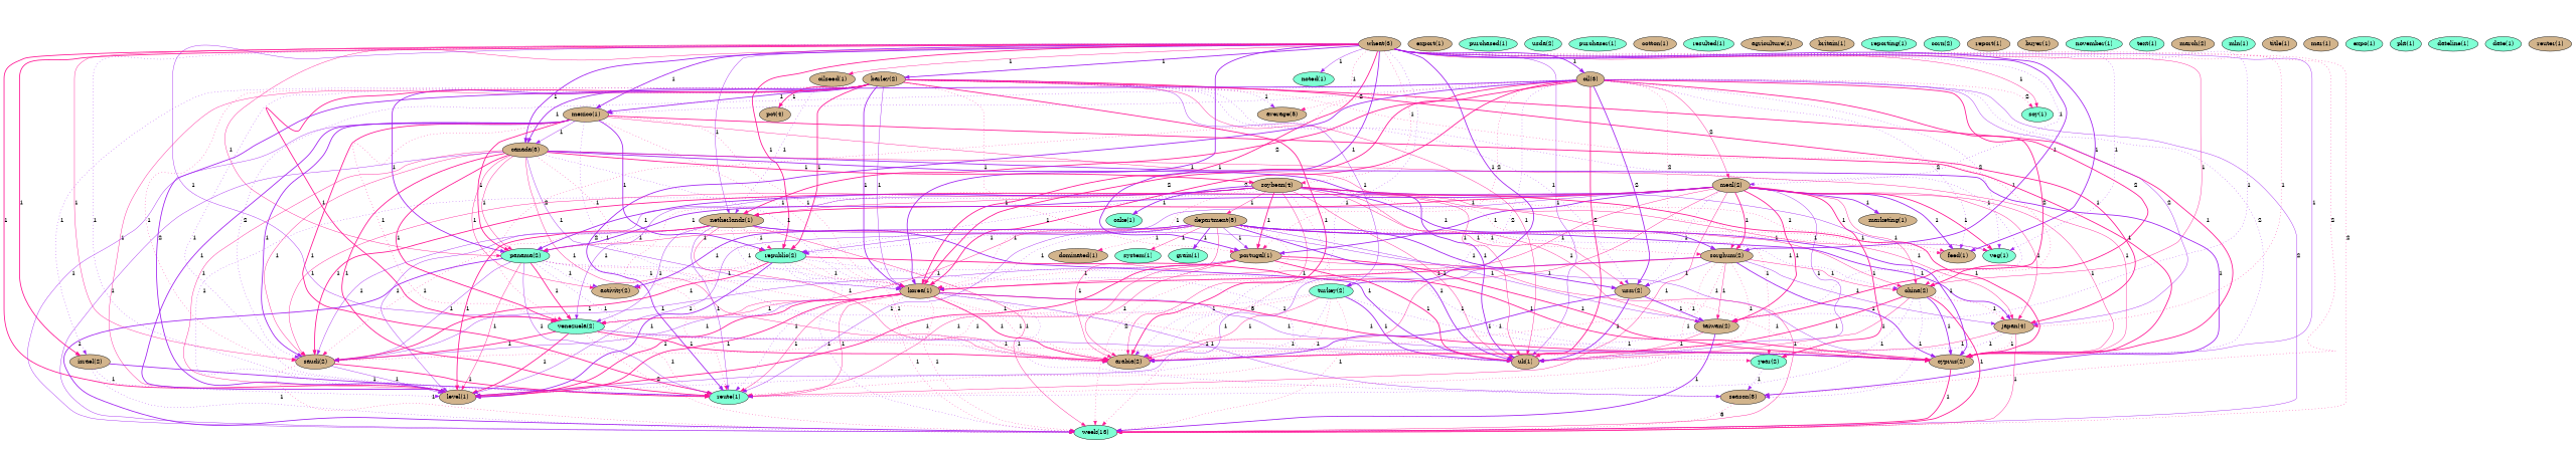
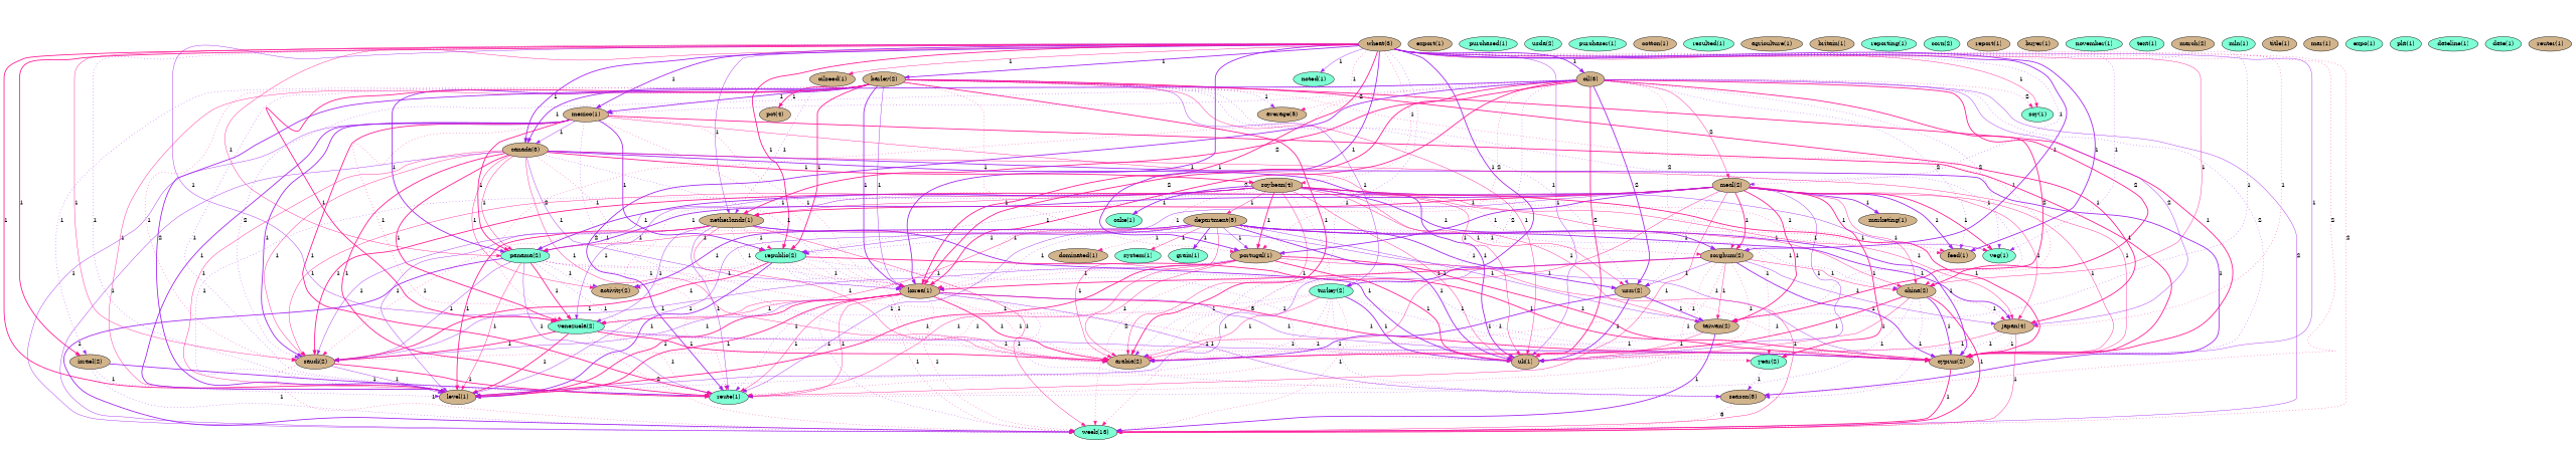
  digraph {
    node [fillcolor=tan style=filled]
    edge [color=deeppink style=dotted]
    n1 [label="wheat(3)"]
    n2 [label="barley(2)"]
    n3 [label="israel(2)"]
    n4 [fillcolor=aquamarine label="turkey(2)"]
    n5 [label="oil(3)"]
    n6 [fillcolor=aquamarine label="soy(1)"]
    n7 [label="mexico(1)"]
    n8 [label="canada(3)"]
    n9 [label="average(5)"]
    n10 [label="korea(1)"]
    n11 [label="oilseed(1)"]
    n12 [label="meal(2)"]
    n13 [label="soybean(4)"]
    n14 [fillcolor=aquamarine label="noted(1)"]
    n15 [label="netherlands(1)"]
    n16 [fillcolor=aquamarine label="panama(2)"]
    n17 [fillcolor=aquamarine label="venezuela(2)"]
    n18 [fillcolor=aquamarine label="republic(2)"]
    n19 [label="portugal(1)"]
    n20 [label="saudi(2)"]
    n21 [label="sorghum(2)"]
    n22 [label="level(1)"]
    n23 [label="china(2)"]
    n24 [fillcolor=aquamarine label="reute(1)"]
    n25 [label="japan(4)"]
    n26 [label="season(8)"]
    n27 [label="cyprus(2)"]
    n28 [label="taiwan(2)"]
    n29 [fillcolor=aquamarine label="week(13)"]
    n30 [label="uk(1)"]
    n31 [label="feed(1)"]
    n32 [label="arabia(2)"]
    n33 [fillcolor=aquamarine label="veg(1)"]
    n34 [label="ussr(2)"]
    n35 [label="pct(4)"]
    n36 [label="activity(2)"]
    n37 [label="marketing(1)"]
    n38 [fillcolor=aquamarine label="year(2)"]
    n39 [label="department(5)"]
    n40 [fillcolor=aquamarine label="cake(1)"]
    n41 [label="dominated(1)"]
    n42 [fillcolor=aquamarine label="system(1)"]
    n43 [fillcolor=aquamarine label="grain(1)"]
    n44 [label="export(1)"]
    n45 [fillcolor=aquamarine label="purchased(1)"]
    n46 [fillcolor=aquamarine label="usda(2)"]
    n47 [fillcolor=aquamarine label="purchaser(1)"]
    n48 [label="cotton(1)"]
    n49 [fillcolor=aquamarine label="resulted(1)"]
    n50 [label="agriculture(1)"]
    n51 [label="britain(1)"]
    n52 [fillcolor=aquamarine label="reporting(1)"]
    n53 [fillcolor=aquamarine label="corn(2)"]
    n54 [label="report(1)"]
    n55 [label="buyer(1)"]
    n56 [fillcolor=aquamarine label="november(1)"]
    n57 [fillcolor=aquamarine label="text(1)"]
    n58 [label="march(2)"]
    n59 [fillcolor=aquamarine label="mln(1)"]
    n60 [label="title(1)"]
    n61 [label="mar(1)"]
    n62 [fillcolor=aquamarine label="expo(1)"]
    n63 [fillcolor=aquamarine label="pkt(1)"]
    n64 [fillcolor=aquamarine label="dateline(1)"]
    n65 [fillcolor=aquamarine label="date(1)"]
    n66 [label="reuter(1)"]
    n1 -> n2 [color=purple label=1 style=bold]
    n1 -> n3 [label=1 style=bold]
    n1 -> n4 [color=purple label=1 style=bold]
    n1 -> n5 [color=purple label=1 style=bold]
    n1 -> n6 [label=1 style=solid]
    n1 -> n7 [color=purple label=1 style=bold]
    n1 -> n8 [color=purple label=1 style=bold]
    n1 -> n9 [label=1]
    n1 -> n10 [color=purple label=1 style=bold]
    n1 -> n10 [label=1 style=bold]
    n1 -> n11 [label=1 style=solid]
    n1 -> n12 [color=purple label=1]
    n1 -> n13 [label=1]
    n1 -> n14 [color=purple label=1 style=solid]
    n1 -> n15 [color=purple label=1 style=solid]
    n1 -> n16 [label=1 style=solid]
    n1 -> n17 [color=purple label=1 style=solid]
    n1 -> n18 [label=1 style=bold]
    n1 -> n19 [color=purple label=1 style=bold]
    n1 -> n20 [label=1 style=solid]
    n1 -> n21 [color=purple label=1 style=bold]
    n1 -> n22 [label=1 style=bold]
    n1 -> n23 [label=1 style=solid]
    n1 -> n24 [color=purple label=1]
    n1 -> n25 [label=1]
    n1 -> n26 [label=2]
    n1 -> n27 [color=purple label=1 style=solid]
    n1 -> n28 [color=purple label=1]
    n1 -> n29 [label=2]
    n1 -> n30 [color=purple label=1 style=solid]
    n1 -> n31 [color=purple label=1 style=bold]
    n1 -> n32 [color=purple label=1]
    n1 -> n33 [color=purple label=1]
    n2 -> n3 [color=purple label=1]
    n2 -> n4 [color=purple label=1 style=solid]
    n2 -> n7 [color=purple label=1 style=bold]
    n2 -> n8 [color=purple label=1 style=bold]
    n2 -> n9 [color=purple label=1]
    n2 -> n10 [color=purple label=1 style=solid]
    n2 -> n10 [color=purple label=1 style=bold]
    n2 -> n15 [color=purple label=1]
    n2 -> n16 [color=purple label=1 style=bold]
    n2 -> n17 [label=1 style=bold]
    n2 -> n18 [label=1 style=bold]
    n2 -> n19 [label=1]
    n2 -> n20 [label=1]
    n2 -> n22 [label=1 style=solid]
    n2 -> n23 [label=1]
    n2 -> n24 [color=purple label=1]
    n2 -> n25 [label=1 style=bold]
    n2 -> n27 [label=1 style=bold]
    n2 -> n28 [color=purple label=1]
    n2 -> n30 [label=1 style=solid]
    n2 -> n32 [label=1 style=bold]
    n2 -> n34 [color=purple label=1]
    n2 -> n35 [label=1 style=bold]
    n3 -> n22 [color=purple label=1]
    n3 -> n24 [color=purple label=1 style=bold]
    n3 -> n29 [color=purple label=1]
    n4 -> n17 [color=purple label=1]
    n4 -> n20 [label=1]
    n4 -> n22 [color=purple label=1]
    n4 -> n24 [label=1]
+   n4 -> n26 [color=purple label=1]
    n4 -> n27 [color=purple label=1]
    n4 -> n29 [label=1]
    n4 -> n30 [color=purple label=1 style=bold]
    n4 -> n32 [label=1 style=solid]
    n5 -> n6 [label=2]
    n5 -> n7 [color=purple label=2]
    n5 -> n10 [label=2 style=bold]
    n5 -> n10 [label=2 style=bold]
    n5 -> n12 [label=2 style=solid]
    n5 -> n15 [label=2 style=bold]
    n5 -> n17 [label=2]
    n5 -> n19 [label=2]
    n5 -> n20 [color=purple label=2]
    n5 -> n21 [label=2]
    n5 -> n22 [color=purple label=2 style=bold]
    n5 -> n23 [label=2 style=bold]
    n5 -> n24 [color=purple label=2 style=bold]
    n5 -> n25 [color=purple label=2 style=solid]
    n5 -> n27 [color=purple label=2]
    n5 -> n28 [label=2 style=bold]
    n5 -> n29 [color=purple label=2 style=solid]
    n5 -> n30 [label=2 style=bold]
    n5 -> n31 [color=purple label=2]
    n5 -> n32 [color=purple label=2]
    n5 -> n33 [color=purple label=2]
    n5 -> n34 [color=purple label=2 style=bold]
    n7 -> n8 [color=purple label=1 style=solid]
    n7 -> n10 [label=1]
    n7 -> n10 [label=1]
    n7 -> n16 [label=1 style=bold]
    n7 -> n17 [label=1]
    n7 -> n18 [color=purple label=1 style=bold]
    n7 -> n20 [color=purple label=1 style=bold]
    n7 -> n22 [color=purple label=1 style=bold]
    n7 -> n24 [label=1 style=bold]
    n7 -> n27 [label=1 style=bold]
    n7 -> n29 [color=purple label=1 style=solid]
    n7 -> n30 [label=1 style=solid]
    n7 -> n32 [color=purple label=1]
    n8 -> n10 [color=purple label=1 style=solid]
    n8 -> n10 [color=purple label=1]
    n8 -> n13 [label=1 style=bold]
    n8 -> n16 [label=1 style=solid]
    n8 -> n17 [label=1 style=bold]
    n8 -> n18 [label=1]
    n8 -> n20 [label=1 style=solid]
    n8 -> n22 [label=1 style=solid]
    n8 -> n24 [label=1 style=bold]
    n8 -> n26 [color=purple label=1 style=bold]
    n8 -> n27 [label=1 style=solid]
    n8 -> n29 [color=purple label=1 style=solid]
    n8 -> n30 [color=purple label=1 style=bold]
    n8 -> n32 [label=1 style=solid]
    n8 -> n36 [label=1 style=solid]
    n10 -> n17 [label=1 style=solid]
    n10 -> n20 [color=purple label=1 style=solid]
    n10 -> n22 [label=1 style=bold]
    n10 -> n22 [label=1 style=bold]
    n10 -> n24 [label=1 style=solid]
    n10 -> n24 [label=1 style=solid]
    n10 -> n26 [color=purple label=1]
    n10 -> n26 [color=purple label=1 style=solid]
    n10 -> n27 [label=1 style=bold]
    n10 -> n27 [color=purple label=1 style=solid]
    n10 -> n29 [label=1]
    n10 -> n29 [label=1]
    n10 -> n32 [label=1 style=bold]
    n10 -> n32 [label=1]
-   n12 -> n10 [label=1 style=solid]
    n12 -> n15 [label=1 style=bold]
    n12 -> n16 [color=purple label=1 style=bold]
    n12 -> n18 [color=purple label=1 style=solid]
    n12 -> n19 [color=purple label=1 style=bold]
    n12 -> n20 [label=1 style=bold]
    n12 -> n21 [label=1 style=bold]
    n12 -> n22 [color=purple label=1 style=solid]
    n12 -> n23 [label=1 style=solid]
    n12 -> n24 [label=1 style=solid]
    n12 -> n25 [label=1 style=solid]
    n12 -> n27 [label=1 style=solid]
    n12 -> n28 [label=1 style=bold]
    n12 -> n30 [color=purple label=1 style=solid]
    n12 -> n31 [color=purple label=1 style=bold]
    n12 -> n32 [label=1 style=solid]
    n12 -> n33 [label=1 style=bold]
    n12 -> n34 [color=purple label=1]
    n12 -> n37 [color=purple label=1 style=bold]
    n12 -> n38 [label=1 style=bold]
    n13 -> n10 [label=1]
    n13 -> n15 [label=1 style=solid]
    n13 -> n16 [color=purple label=1 style=bold]
    n13 -> n17 [color=purple label=1 style=solid]
    n13 -> n18 [color=purple label=1]
    n13 -> n19 [label=1 style=bold]
    n13 -> n20 [label=1 style=solid]
    n13 -> n21 [color=purple label=1 style=bold]
    n13 -> n22 [color=purple label=1]
    n13 -> n23 [label=1 style=solid]
    n13 -> n24 [label=1]
    n13 -> n25 [label=1 style=solid]
    n13 -> n27 [label=1 style=bold]
    n13 -> n28 [label=1 style=solid]
    n13 -> n29 [label=3]
    n13 -> n30 [label=1 style=solid]
    n13 -> n31 [label=1]
    n13 -> n32 [label=1 style=solid]
    n13 -> n33 [color=purple label=1 style=solid]
    n13 -> n34 [label=1 style=solid]
    n13 -> n38 [label=1]
    n13 -> n39 [label=1 style=solid]
    n13 -> n40 [color=purple label=1 style=bold]
    n15 -> n10 [color=purple label=1]
    n15 -> n16 [color=purple label=1]
    n15 -> n17 [color=purple label=1 style=solid]
    n15 -> n18 [label=1]
    n15 -> n20 [color=purple label=1 style=solid]
    n15 -> n22 [label=1 style=bold]
    n15 -> n24 [color=purple label=1 style=solid]
    n15 -> n27 [color=purple label=1 style=solid]
    n15 -> n29 [label=1 style=solid]
    n15 -> n30 [color=purple label=1 style=bold]
    n15 -> n32 [label=1 style=solid]
    n16 -> n10 [color=purple label=1]
    n16 -> n17 [label=1 style=bold]
    n16 -> n20 [color=purple label=1 style=solid]
    n16 -> n22 [label=1 style=solid]
    n16 -> n24 [color=purple label=1 style=solid]
    n16 -> n27 [color=purple label=1]
    n16 -> n29 [color=purple label=1 style=bold]
    n16 -> n30 [label=1]
    n16 -> n32 [color=purple label=1]
    n16 -> n36 [color=purple label=1]
    n17 -> n20 [label=1 style=bold]
    n17 -> n22 [label=1 style=bold]
    n17 -> n24 [label=1]
    n17 -> n27 [color=purple label=1 style=solid]
    n17 -> n29 [label=2]
    n17 -> n32 [label=1 style=bold]
    n17 -> n38 [label=1]
    n18 -> n10 [label=1]
    n18 -> n20 [label=1 style=bold]
    n18 -> n22 [color=purple label=1 style=bold]
    n18 -> n24 [color=purple label=1]
    n18 -> n27 [label=1 style=bold]
    n18 -> n29 [color=purple label=1]
    n18 -> n30 [color=purple label=1]
    n18 -> n32 [label=1]
    n18 -> n36 [label=1]
    n19 -> n10 [label=1]
    n19 -> n20 [color=purple label=1 style=solid]
    n19 -> n22 [label=1 style=bold]
    n19 -> n24 [label=1 style=solid]
    n19 -> n27 [label=1 style=bold]
    n19 -> n29 [label=1 style=solid]
    n19 -> n30 [label=1 style=bold]
    n19 -> n32 [label=1 style=solid]
    n20 -> n22 [color=purple label=1 style=solid]
    n20 -> n24 [label=1 style=bold]
    n20 -> n29 [label=1]
    n21 -> n10 [label=1 style=bold]
    n21 -> n22 [color=purple label=1 style=solid]
    n21 -> n23 [label=1 style=solid]
    n21 -> n24 [label=1]
    n21 -> n25 [color=purple label=1 style=solid]
    n21 -> n27 [color=purple label=1 style=bold]
    n21 -> n28 [label=1 style=solid]
    n21 -> n30 [label=1]
    n21 -> n32 [label=1]
    n21 -> n34 [color=purple label=1 style=solid]
    n23 -> n24 [color=purple label=1]
    n23 -> n25 [label=1]
    n23 -> n26 [color=purple label=1]
    n23 -> n27 [color=purple label=1 style=bold]
    n23 -> n29 [label=1 style=bold]
    n23 -> n30 [label=1 style=solid]
    n23 -> n32 [label=1 style=bold]
    n25 -> n27 [label=1]
    n25 -> n29 [label=1 style=solid]
    n25 -> n30 [color=purple label=1]
    n25 -> n32 [label=1 style=solid]
    n26 -> n29 [label=3]
    n27 -> n29 [label=1 style=bold]
    n28 -> n29 [color=purple label=1 style=bold]
    n28 -> n30 [label=1 style=solid]
    n28 -> n32 [color=purple label=1]
    n34 -> n27 [label=1]
    n34 -> n28 [color=purple label=1 style=bold]
    n34 -> n30 [color=purple label=1 style=bold]
    n34 -> n32 [color=purple label=1 style=bold]
    n38 -> n26 [color=purple label=1]
    n39 -> n10 [color=purple label=1]
    n39 -> n16 [label=1 style=solid]
    n39 -> n17 [label=1 style=solid]
    n39 -> n18 [color=purple label=1]
    n39 -> n19 [color=purple label=1 style=solid]
    n39 -> n20 [label=1]
    n39 -> n21 [label=1]
    n39 -> n22 [color=purple label=1 style=solid]
    n39 -> n23 [color=purple label=1]
    n39 -> n24 [color=purple label=1 style=solid]
    n39 -> n25 [color=purple label=1 style=bold]
    n39 -> n27 [color=purple label=1 style=bold]
    n39 -> n28 [color=purple label=1 style=solid]
    n39 -> n29 [label=2]
    n39 -> n30 [color=purple label=1 style=bold]
    n39 -> n31 [label=1]
    n39 -> n32 [label=1 style=solid]
    n39 -> n33 [label=1]
    n39 -> n34 [color=purple label=1 style=bold]
    n39 -> n36 [color=purple label=1 style=bold]
    n39 -> n41 [label=1]
    n39 -> n42 [label=1 style=solid]
    n39 -> n43 [color=purple label=1 style=bold]
  }
